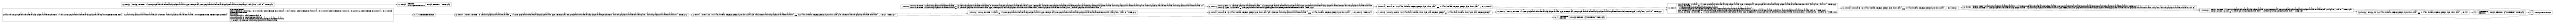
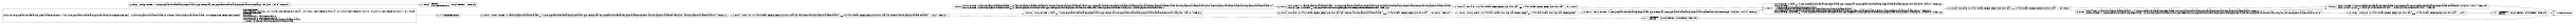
  digraph {
    rankdir=LR
    node [shape=record]
    n1 [label="{0\:\ ?|MTH_ENTER_BLOCK\l}"]
    n2 [label="{2\:\ 0x0000|0x0000: INVOKE  (r0 I:android.graphics.drawable.Drawable) = (r4 I:com.google.android.material.chip.ChipDrawable) type: VIRTUAL call: com.google.android.material.chip.ChipDrawable.getCloseIcon():android.graphics.drawable.Drawable A[MD:():android.graphics.drawable.Drawable (m)] (LINE:1876)\l}"]
    n3 [label="{3\:\ 0x0004|0x0004: IF  (r0 I:??[int, boolean, OBJECT, ARRAY, byte, short, char] A[D('oldCloseIcon' android.graphics.drawable.Drawable)]) == (r5 I:??[int, boolean, OBJECT, ARRAY, byte, short, char] A[D('closeIcon' android.graphics.drawable.Drawable)])  \-\> B:18:?  (LINE:1877)\l}"]
    n4 [label="{4\:\ 0x0006|0x0006: INVOKE  (r1 I:float) = (r4 I:com.google.android.material.chip.ChipDrawable) type: VIRTUAL call: com.google.android.material.chip.ChipDrawable.calculateCloseIconWidth():float A[MD:():float (m)] (LINE:1878)\l}"]
    n5 [label="{18\:\ ?|SYNTHETIC\lRETURN\l|0x003b: RETURN   A[SYNTHETIC] (LINE:1895)\l}"]
    n6 [label="{5\:\ 0x000a|0x000a: IF  (r5 I:??[int, boolean, OBJECT, ARRAY, byte, short, char] A[D('closeIcon' android.graphics.drawable.Drawable)]) == (0 ??[int, boolean, OBJECT, ARRAY, byte, short, char])  \-\> B:7:0x0015  (LINE:1879)\l}"]
-   n7 [label="{1\:\ ?|VIRTUAL_EXIT_BLOCK\l}"]
+   n7 [label="{1\:\ ?|MTH_EXIT_BLOCK\l}"]
    n8 [label="{7\:\ 0x0015|0x0015: CONST  (r2 I:??[int, float, boolean, short, byte, char, OBJECT, ARRAY]) = (0 ??[int, float, boolean, short, byte, char, OBJECT, ARRAY]) \l}"]
    n9 [label="{6\:\ 0x000c|0x000c: INVOKE  (r2 I:android.graphics.drawable.Drawable) = (r5 I:android.graphics.drawable.Drawable A[D('closeIcon' android.graphics.drawable.Drawable)]) type: STATIC call: androidx.core.graphics.drawable.DrawableCompat.wrap(android.graphics.drawable.Drawable):android.graphics.drawable.Drawable A[MD:(android.graphics.drawable.Drawable):android.graphics.drawable.Drawable (m)]\l0x0010: INVOKE  (r2 I:android.graphics.drawable.Drawable) = (r2 I:android.graphics.drawable.Drawable) type: VIRTUAL call: android.graphics.drawable.Drawable.mutate():android.graphics.drawable.Drawable A[MD:():android.graphics.drawable.Drawable (c)]\l}"]
    n10 [label="{8\:\ 0x0016|0x0016: IPUT  (r2 I:android.graphics.drawable.Drawable), (r4 I:com.google.android.material.chip.ChipDrawable) com.google.android.material.chip.ChipDrawable.closeIcon android.graphics.drawable.Drawable \l0x0018: SGET  (r2 I:boolean) =  com.google.android.material.ripple.RippleUtils.USE_FRAMEWORK_RIPPLE boolean  (LINE:1880)\l}"]
    n11 [label="{10\:\ 0x001c|0x001c: INVOKE  (r4 I:com.google.android.material.chip.ChipDrawable) type: DIRECT call: com.google.android.material.chip.ChipDrawable.updateFrameworkCloseIconRipple():void A[MD:():void (m)] (LINE:1881)\l}"]
    n12 [label="{9\:\ 0x001a|0x001a: IF  (r2 I:??[int, boolean, OBJECT, ARRAY, byte, short, char]) == (0 ??[int, boolean, OBJECT, ARRAY, byte, short, char])  \-\> B:11:0x001f \l}"]
    n13 [label="{11\:\ 0x001f|0x001f: INVOKE  (r2 I:float) = (r4 I:com.google.android.material.chip.ChipDrawable) type: VIRTUAL call: com.google.android.material.chip.ChipDrawable.calculateCloseIconWidth():float A[MD:():float (m)] (LINE:1883)\l0x0023: INVOKE  \l  (r4 I:com.google.android.material.chip.ChipDrawable)\l  (r0 I:android.graphics.drawable.Drawable A[D('oldCloseIcon' android.graphics.drawable.Drawable)])\l type: DIRECT call: com.google.android.material.chip.ChipDrawable.unapplyChildDrawable(android.graphics.drawable.Drawable):void A[MD:(android.graphics.drawable.Drawable):void (m)] (LINE:1885)\l0x0026: INVOKE  (r3 I:boolean) = (r4 I:com.google.android.material.chip.ChipDrawable) type: DIRECT call: com.google.android.material.chip.ChipDrawable.showsCloseIcon():boolean A[MD:():boolean (m)] (LINE:1886)\l}"]
    n14 [label="{12\:\ 0x002a|0x002a: IF  (r3 I:??[int, boolean, OBJECT, ARRAY, byte, short, char]) == (0 ??[int, boolean, OBJECT, ARRAY, byte, short, char])  \-\> B:14:0x0031 \l}"]
    n15 [label="{13\:\ 0x002c|0x002c: IGET  (r3 I:android.graphics.drawable.Drawable) = (r4 I:com.google.android.material.chip.ChipDrawable) com.google.android.material.chip.ChipDrawable.closeIcon android.graphics.drawable.Drawable  (LINE:1887)\l0x002e: INVOKE  (r4 I:com.google.android.material.chip.ChipDrawable), (r3 I:android.graphics.drawable.Drawable) type: DIRECT call: com.google.android.material.chip.ChipDrawable.applyChildDrawable(android.graphics.drawable.Drawable):void A[MD:(android.graphics.drawable.Drawable):void (m)]\l}"]
    n16 [label="{14\:\ 0x0031|0x0031: INVOKE  (r4 I:com.google.android.material.chip.ChipDrawable) type: VIRTUAL call: com.google.android.material.chip.ChipDrawable.invalidateSelf():void A[MD:():void (m)] (LINE:1890)\l0x0034: CMP_L  (r3 I:int) = (r1 I:float A[D('oldCloseIconWidth' float)]), (r2 I:float A[D('newCloseIconWidth' float)])  (LINE:1891)\l}"]
    n17 [label="{15\:\ 0x0036|0x0036: IF  (r3 I:??[int, boolean, OBJECT, ARRAY, byte, short, char]) == (0 ??[int, boolean, OBJECT, ARRAY, byte, short, char])  \-\> B:19:? \l}"]
    n18 [label="{19\:\ ?|SYNTHETIC\lRETURN\l|0x003b: RETURN   A[SYNTHETIC] (LINE:1895)\l}"]
    n19 [label="{16\:\ 0x0038|0x0038: INVOKE  (r4 I:com.google.android.material.chip.ChipDrawable) type: VIRTUAL call: com.google.android.material.chip.ChipDrawable.onSizeChange():void A[MD:():void (m)] (LINE:1892)\l}"]
    n20 [label="{17\:\ 0x003b|RETURN\lIMMUTABLE_RETURN\l|0x003b: RETURN    (LINE:1895)\l}"]
    n21 [label="{public void com.google.android.material.chip.ChipDrawable.setCloseIcon((r4 'this' I:com.google.android.material.chip.ChipDrawable A[IMMUTABLE_TYPE, THIS]), (r5 I:android.graphics.drawable.Drawable A[D('closeIcon' android.graphics.drawable.Drawable), IMMUTABLE_TYPE, METHOD_ARGUMENT]))  | USE_LINES_HINTS\lCROSS_EDGE: B:15:0x0036 \-\> B:17:0x003b, CROSS_EDGE: B:12:0x002a \-\> B:14:0x0031, CROSS_EDGE: B:9:0x001a \-\> B:11:0x001f, CROSS_EDGE: B:7:0x0015 \-\> B:8:0x0016, CROSS_EDGE: B:3:0x0004 \-\> B:17:0x003b\lINLINE_NOT_NEEDED\lDebug Info:\l  0x000a\-0x003b: r1 'oldCloseIconWidth' F\l  0x0023\-0x003b: r2 'newCloseIconWidth' F\l  0x0004\-0x003b: r0 'oldCloseIcon' Landroid\/graphics\/drawable\/Drawable;\l  \-1 \-0x003b: r5 'closeIcon' Landroid\/graphics\/drawable\/Drawable;\l}"]
    n1 -> n2
    n2 -> n3
    n3 -> n4 [style=dashed]
    n3 -> n5
    n4 -> n6
    n5 -> n7
    n6 -> n8
    n8 -> n11
    n9 -> n10
    n10 -> n12
    n11 -> n13
    n12 -> n11 [style=dashed]
    n12 -> n13
    n13 -> n14
    n14 -> n15 [style=dashed]
    n14 -> n16
    n15 -> n16
    n16 -> n7
-   n16 -> n17
+   n15 -> n17
    n17 -> n18
    n18 -> n7
    n19 -> n20
    n21 -> n1
  }
